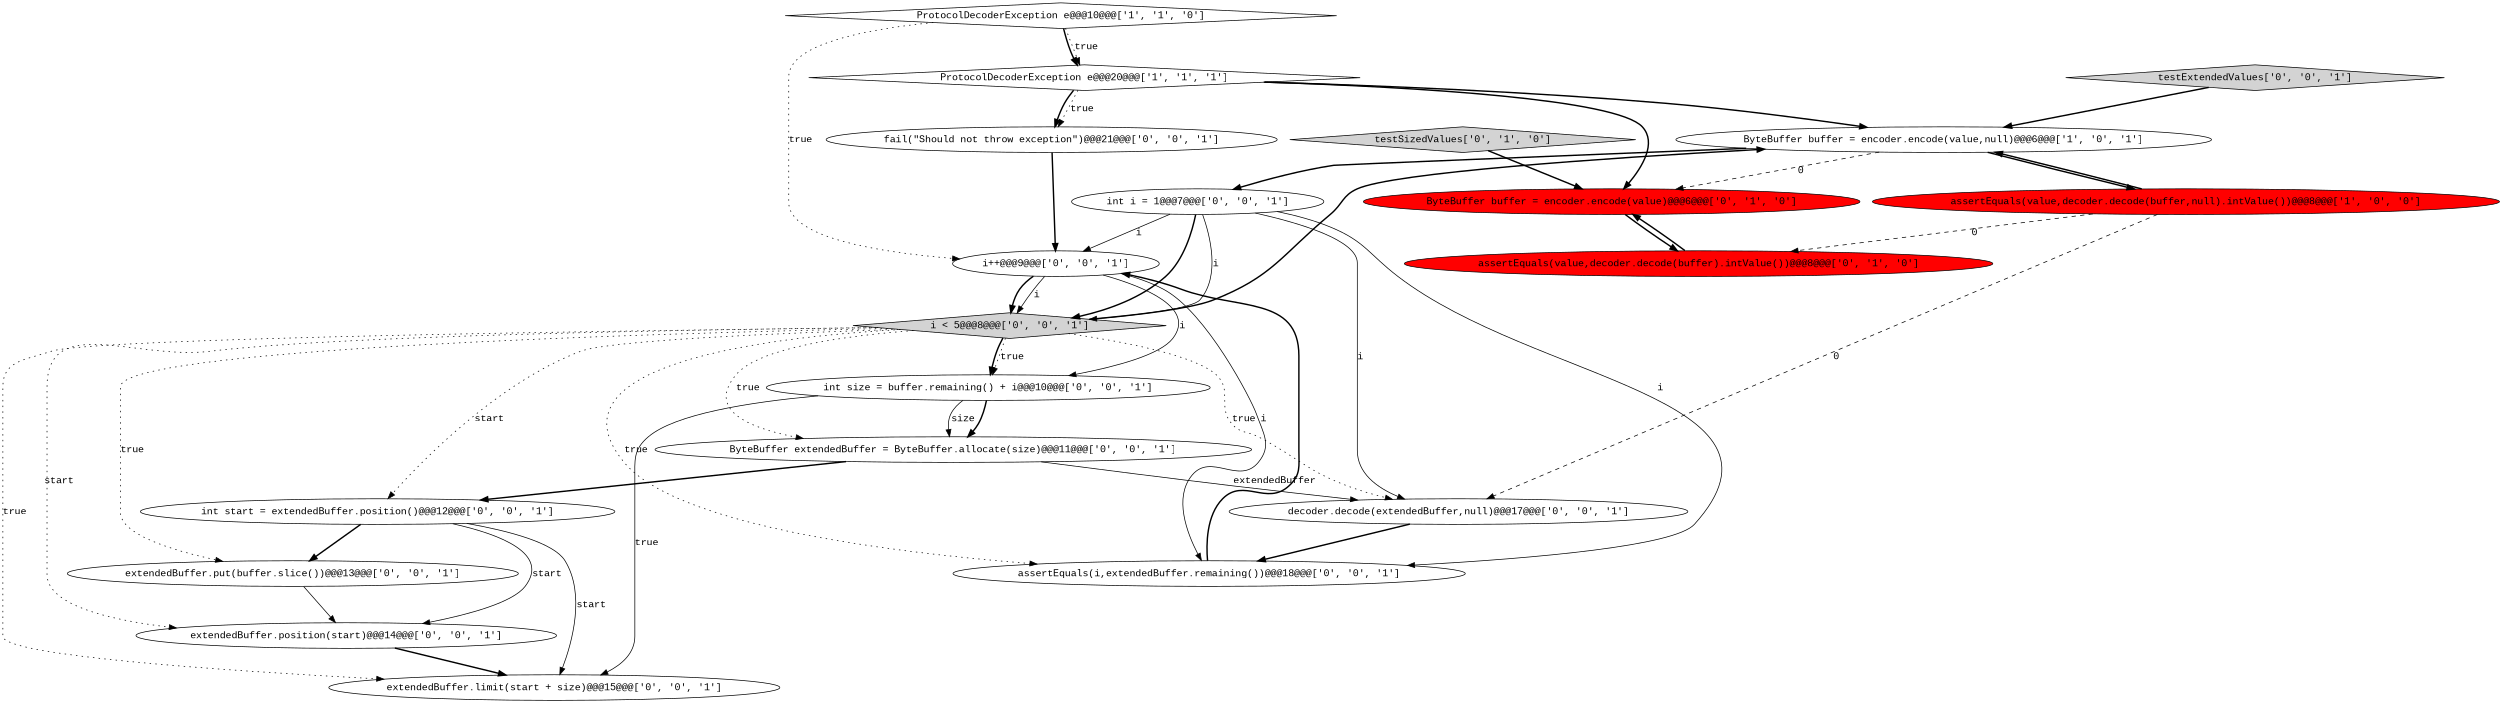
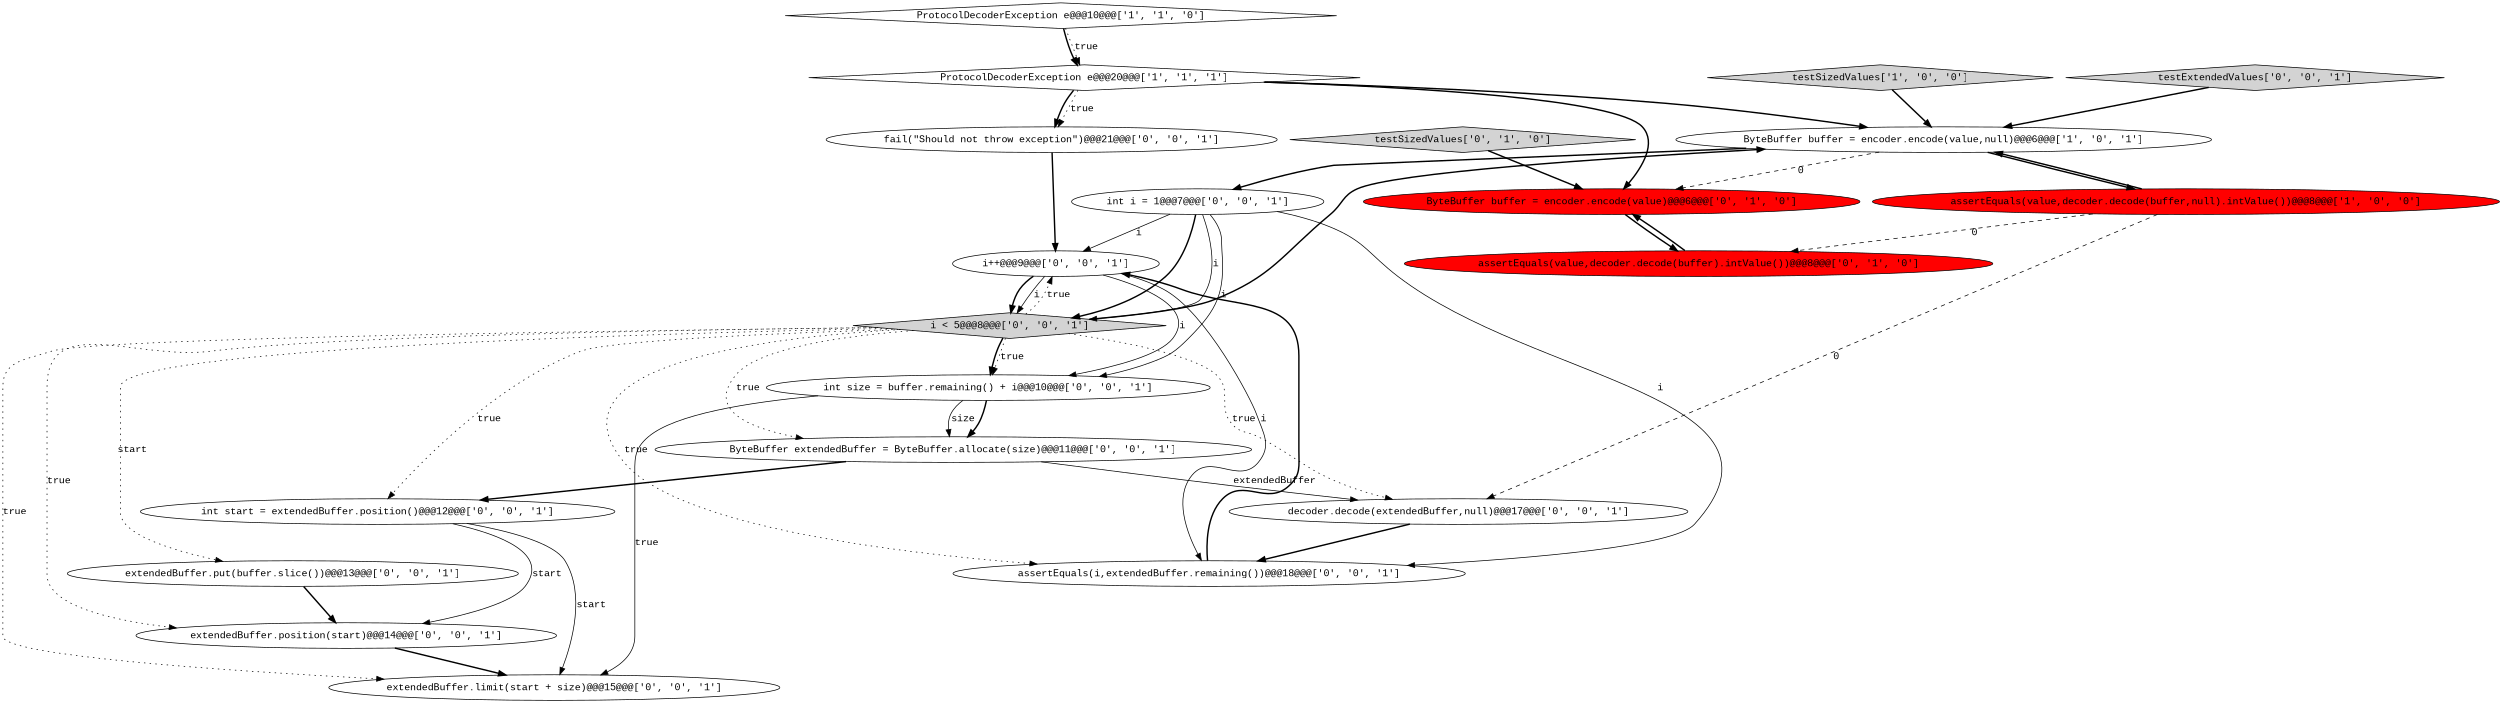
  digraph {
    fontname="Liberation Mono"
    node [fillcolor=white fontname="Liberation Mono" shape=ellipse style=filled]
    edge [fontname="Liberation Mono" style=bold]
    n1 [label="ByteBuffer buffer = encoder.encode(value,null)@@@6@@@['1', '0', '1']"]
    n2 [fillcolor=red label="ByteBuffer buffer = encoder.encode(value)@@@6@@@['0', '1', '0']"]
    n3 [label="int i = 1@@@7@@@['0', '0', '1']"]
    n4 [fillcolor=red label="assertEquals(value,decoder.decode(buffer,null).intValue())@@@8@@@['1', '0', '0']"]
    n5 [fillcolor=red label="assertEquals(value,decoder.decode(buffer).intValue())@@@8@@@['0', '1', '0']"]
    n6 [label="i++@@@9@@@['0', '0', '1']"]
    n7 [label="assertEquals(i,extendedBuffer.remaining())@@@18@@@['0', '0', '1']"]
    n8 [fillcolor=lightgray label="i < 5@@@8@@@['0', '0', '1']" shape=diamond]
    n9 [label="int size = buffer.remaining() + i@@@10@@@['0', '0', '1']"]
    n10 [label="decoder.decode(extendedBuffer,null)@@@17@@@['0', '0', '1']"]
    n11 [label="fail(\"Should not throw exception\")@@@21@@@['0', '0', '1']"]
    n12 [label="extendedBuffer.limit(start + size)@@@15@@@['0', '0', '1']"]
+   n13 [fillcolor=lightgray label="testSizedValues['1', '0', '0']" shape=diamond]
    n14 [label="extendedBuffer.position(start)@@@14@@@['0', '0', '1']"]
    n15 [label="ByteBuffer extendedBuffer = ByteBuffer.allocate(size)@@@11@@@['0', '0', '1']"]
    n16 [label="int start = extendedBuffer.position()@@@12@@@['0', '0', '1']"]
    n17 [label="extendedBuffer.put(buffer.slice())@@@13@@@['0', '0', '1']"]
    n18 [fillcolor=lightgray label="testExtendedValues['0', '0', '1']" shape=diamond]
    n19 [fillcolor=lightgray label="testSizedValues['0', '1', '0']" shape=diamond]
    n20 [label="ProtocolDecoderException e@@@20@@@['1', '1', '1']" shape=diamond]
    n21 [label="ProtocolDecoderException e@@@10@@@['1', '1', '0']" shape=diamond]
    n1 -> n2 [label=0 style=dashed]
    n1 -> n3
    n1 -> n4
    n2 -> n5
    n3 -> n6 [label=i style=solid]
    n3 -> n7 [label=i style=solid]
    n3 -> n8 [label=i style=solid]
    n3 -> n8
-   n3 -> n10 [label=i style=solid]
+   n3 -> n9 [label=i style=solid]
    n4 -> n1
    n4 -> n5 [label=0 style=dashed]
    n4 -> n10 [label=0 style=dashed]
    n5 -> n2
    n6 -> n7 [label=i style=solid]
    n6 -> n8
    n6 -> n8 [label=i style=solid]
    n6 -> n9 [label=i style=solid]
    n7 -> n6
    n8 -> n1
-   n21 -> n6 [label=true style=dotted]
+   n8 -> n6 [label=true style=dotted]
    n8 -> n7 [label=true style=dotted]
    n8 -> n9
    n8 -> n9 [label=true style=dotted]
    n8 -> n10 [label=true style=dotted]
    n8 -> n12 [label=true style=dotted]
-   n8 -> n14 [label=start style=dotted]
+   n8 -> n14 [label=true style=dotted]
    n8 -> n15 [label=true style=dotted]
-   n8 -> n16 [label=start style=dotted]
-   n8 -> n17 [label=true style=dotted]
+   n8 -> n16 [label=true style=dotted]
+   n8 -> n17 [label=start style=dotted]
    n9 -> n12 [label=true style=solid]
    n9 -> n15
    n9 -> n15 [label=size style=solid]
    n10 -> n7
    n11 -> n6
+   n13 -> n1
    n14 -> n12
    n15 -> n10 [label=extendedBuffer style=solid]
    n15 -> n16
    n16 -> n12 [label=start style=solid]
    n16 -> n14 [label=start style=solid]
-   n16 -> n17
-   n17 -> n14 [style=solid]
+   n17 -> n14
    n18 -> n1
    n19 -> n2
    n20 -> n1
    n20 -> n2
    n20 -> n11 [label=true style=dotted]
    n20 -> n11
    n21 -> n20
    n21 -> n20 [label=true style=dotted]
  }
